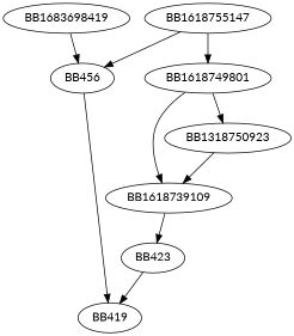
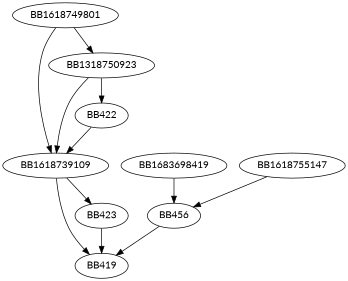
  digraph {
    fontname=Lato
    node [fontname=Lato]
    edge [fontname=Lato]
    n1 [label=BB456]
    BB1683698419
    BB419
    BB1618755147
    BB1618749801
    BB1618739109
    n7 [label=BB1318750923]
    BB423
+   BB422
    n1 -> BB419
    BB1683698419 -> n1
    BB1618755147 -> n1
-   BB1618755147 -> BB1618749801
    BB1618749801 -> BB1618739109
    BB1618749801 -> n7
+   BB1618739109 -> BB419
    BB1618739109 -> BB423
    n7 -> BB1618739109
+   n7 -> BB422
    BB423 -> BB419
+   BB422 -> BB1618739109
  }
